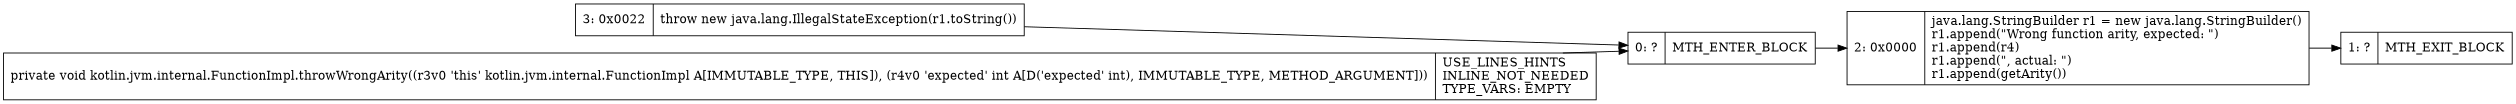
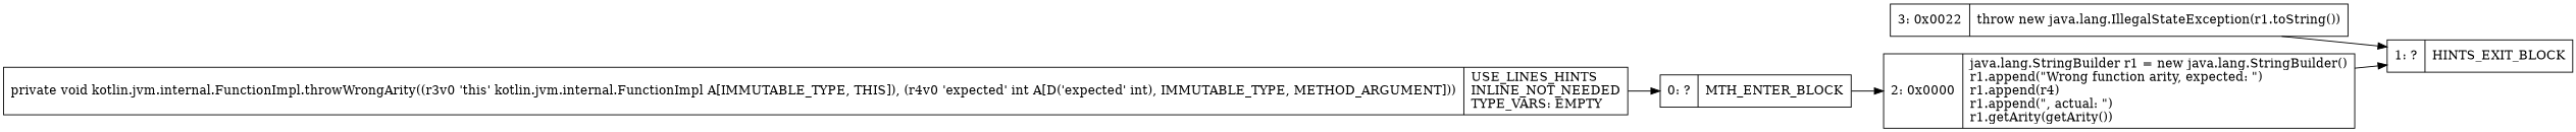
  digraph {
    rankdir=LR
    node [shape=record]
    n1 [label="{0\:\ ?|MTH_ENTER_BLOCK\l}"]
-   n2 [label="{2\:\ 0x0000|java.lang.StringBuilder r1 = new java.lang.StringBuilder()\lr1.append(\"Wrong function arity, expected: \")\lr1.append(r4)\lr1.append(\", actual: \")\lr1.append(getArity())\l}"]
-   n3 [label="{1\:\ ?|MTH_EXIT_BLOCK\l}"]
+   n2 [label="{2\:\ 0x0000|java.lang.StringBuilder r1 = new java.lang.StringBuilder()\lr1.append(\"Wrong function arity, expected: \")\lr1.append(r4)\lr1.append(\", actual: \")\lr1.getArity(getArity())\l}"]
+   n3 [label="{1\:\ ?|HINTS_EXIT_BLOCK\l}"]
    n4 [label="{3\:\ 0x0022|throw new java.lang.IllegalStateException(r1.toString())\l}"]
    n5 [label="{private void kotlin.jvm.internal.FunctionImpl.throwWrongArity((r3v0 'this' kotlin.jvm.internal.FunctionImpl A[IMMUTABLE_TYPE, THIS]), (r4v0 'expected' int A[D('expected' int), IMMUTABLE_TYPE, METHOD_ARGUMENT]))  | USE_LINES_HINTS\lINLINE_NOT_NEEDED\lTYPE_VARS: EMPTY\l}"]
    n1 -> n2
    n2 -> n3
-   n4 -> n1
+   n4 -> n3
    n5 -> n1
  }
